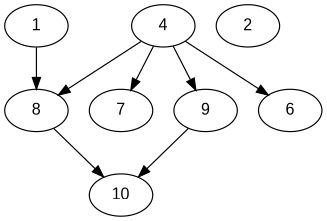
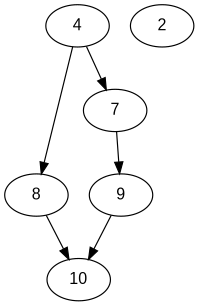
  digraph {
    fontname="Liberation Sans"
    node [alpha=0.18 fontname="Liberation Sans"]
    edge [fontname="Liberation Sans"]
-   1 [alpha=0.03 expect_size=9291776]
    8 [alpha=0.10 expect_size=30004224]
    10 [expect_size=25164800]
    2 [alpha=0.00 expect_size=21004288]
    7 [alpha=0.01 expect_size=22890496]
    9 [expect_size=25149440]
    4 [alpha=0.09 expect_size=38770688]
-   6 [alpha=0.14 expect_size=9959424]
-   1 -> 8
    8 -> 10
    9 -> 10
    4 -> 8
    4 -> 7
-   4 -> 9
-   4 -> 6
+   7 -> 9
  }
